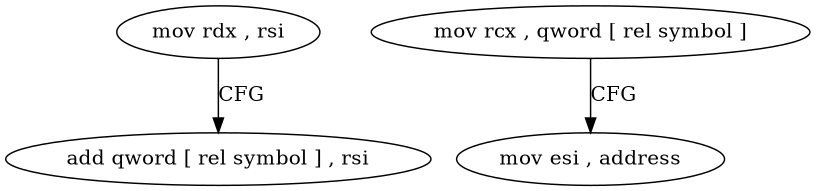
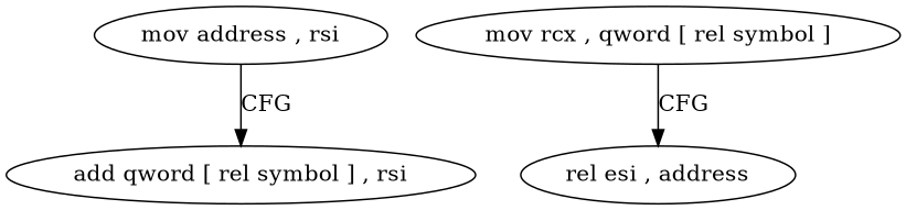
  digraph {
-   n1 [label="mov rdx , rsi"]
+   n1 [label="mov address , rsi"]
    n2 [label="add qword [ rel symbol ] , rsi"]
    n3 [label="mov rcx , qword [ rel symbol ]"]
-   n4 [label="mov esi , address"]
+   n4 [label="rel esi , address"]
    n1 -> n2 [label=CFG]
    n3 -> n4 [label=CFG]
  }
